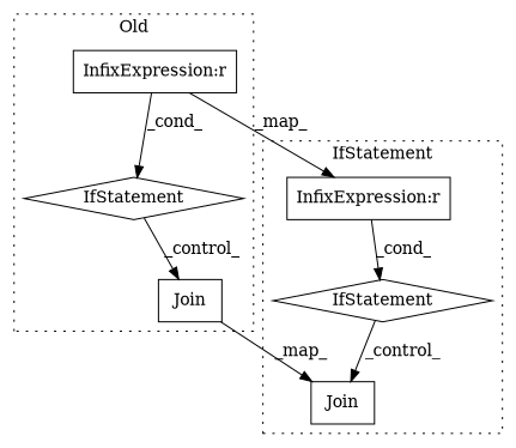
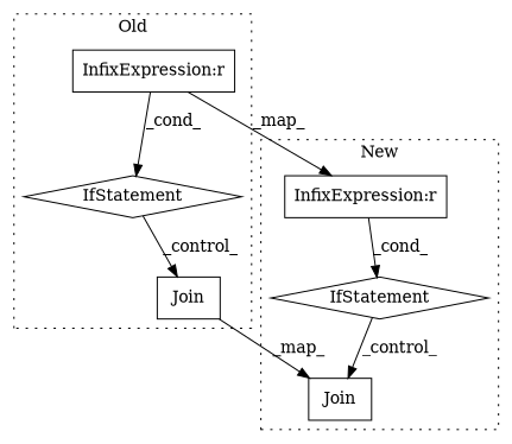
  digraph {
    node [a=32 l="5,1" shape=box]
    n1 [label=Join s="10598,10623"]
    n2 [a=27 l=-5 label="InfixExpression:r" s=10506]
    n3 [a=25 l="4,14" label=IfStatement s="10497,10533" shape=diamond]
    n4 [label=Join s="10565,10590"]
    n5 [a=25 l=3 label=IfStatement s=10555 shape=diamond]
    n6 [a=27 l=-5 label="InfixExpression:r" s=10528]
    subgraph cluster_1 {
-     label=IfStatement
+     label=New
      style=dotted
      n1
      n2
      n3
    }
    subgraph cluster_2 {
      label=Old
      style=dotted
      n4
      n5
      n6
    }
    n2 -> n3 [label=_cond_]
    n3 -> n1 [label=_control_]
    n4 -> n1 [label=_map_]
    n5 -> n4 [label=_control_]
    n6 -> n2 [label=_map_]
    n6 -> n5 [label=_cond_]
  }
